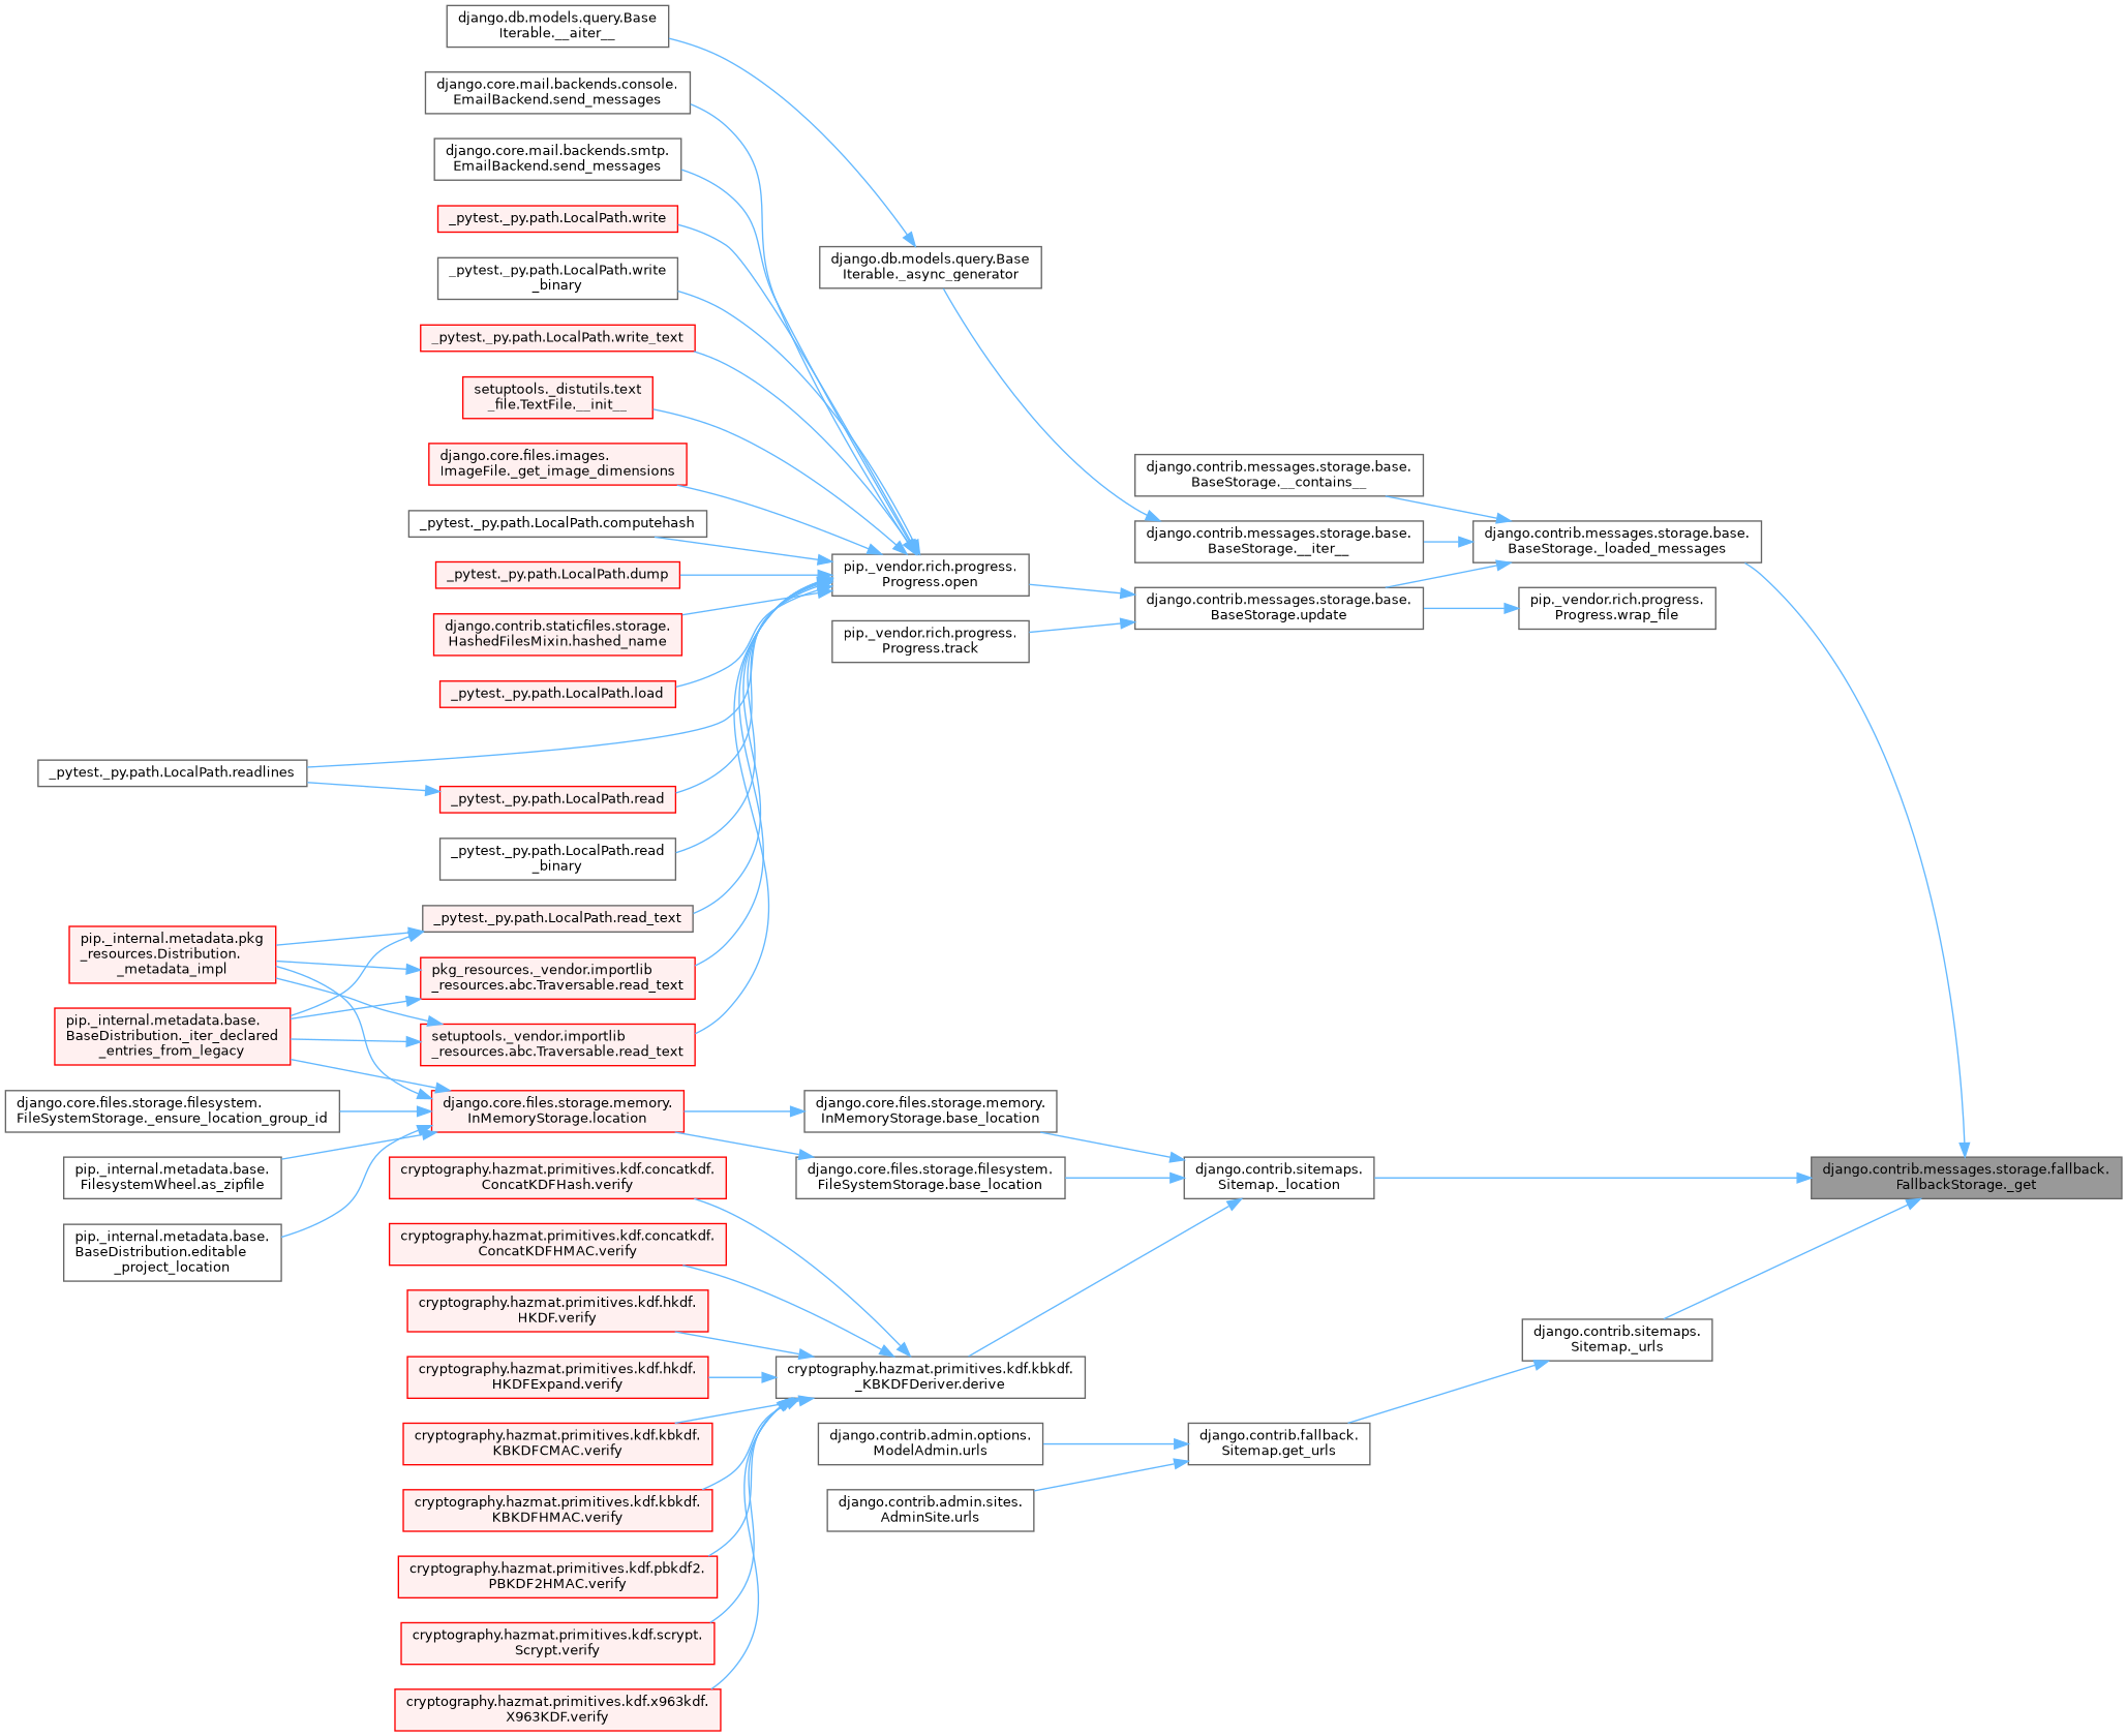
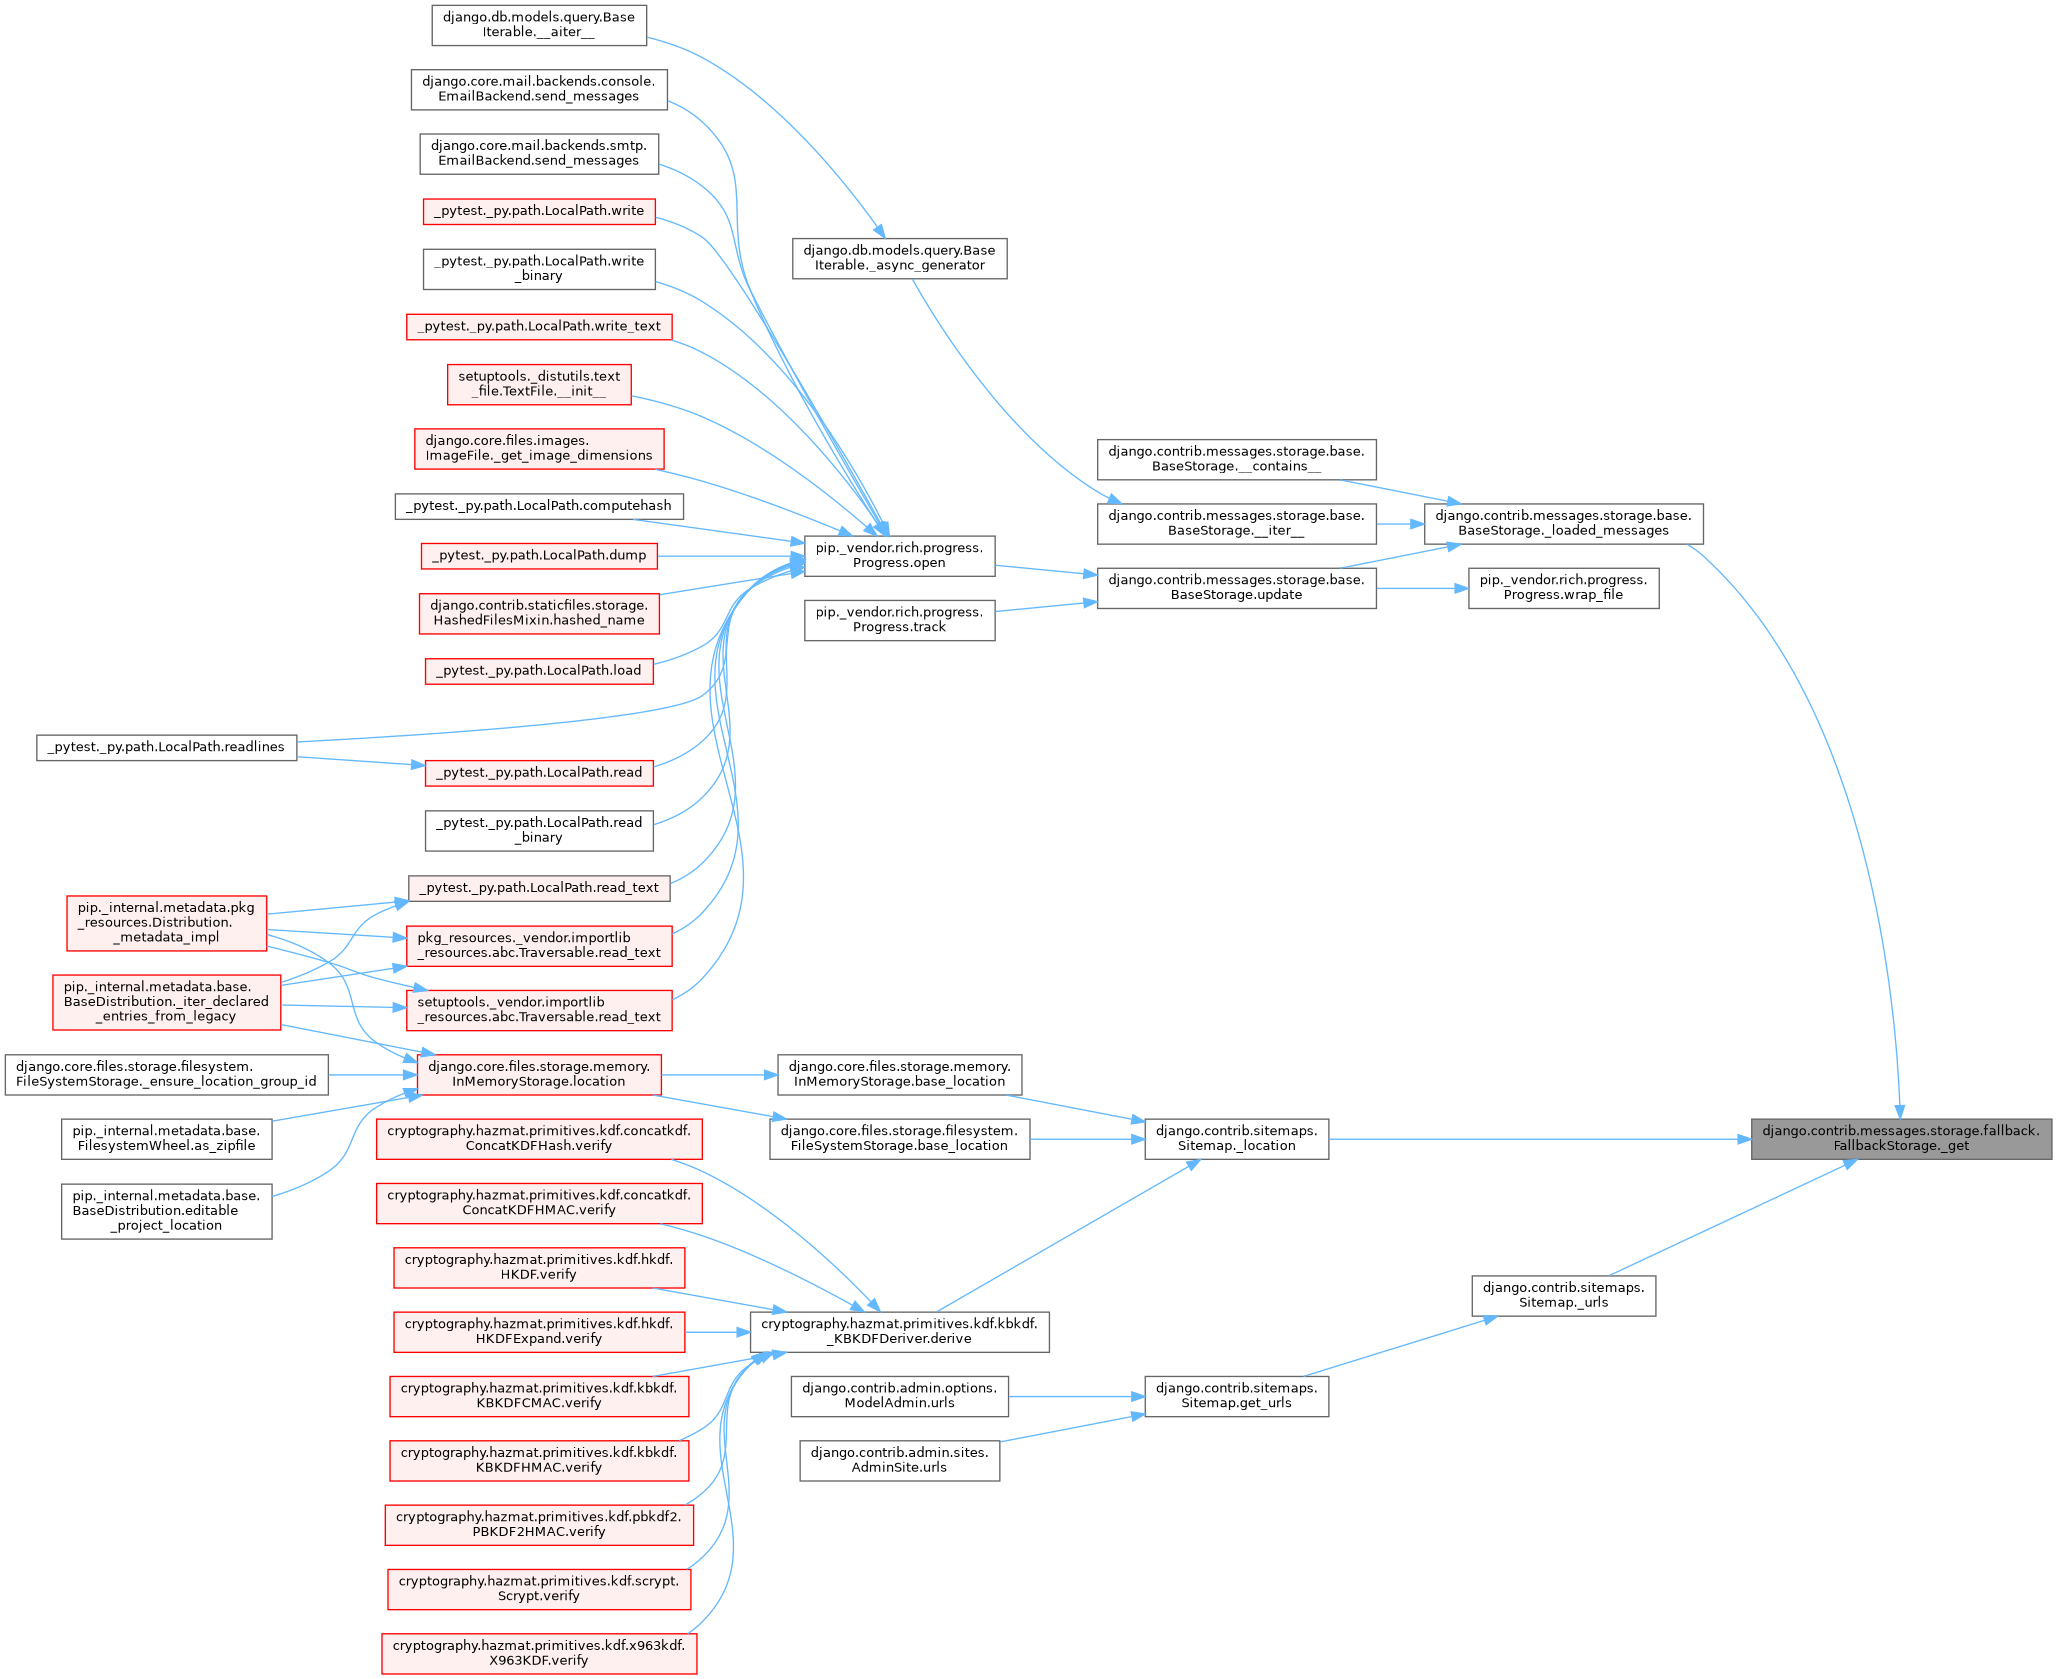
  digraph {
    rankdir=RL
    node [color=grey40 fillcolor=white fontname=Helvetica fontsize=10 shape=box style=filled]
    edge [color=steelblue1 dir=back fontname=Helvetica fontsize=10 labelfontname=Helvetica labelfontsize=10 style=solid]
    n1 [color=gray40 fillcolor=grey60 fontcolor=black height=0.2 label="django.contrib.messages.storage.fallback.\lFallbackStorage._get" width=0.4]
    n2 [height=0.2 label="django.contrib.messages.storage.base.\lBaseStorage._loaded_messages" width=0.4]
    n3 [height=0.2 label="django.contrib.sitemaps.\lSitemap._location" width=0.4]
    n4 [height=0.2 label="django.contrib.sitemaps.\lSitemap._urls" width=0.4]
    n5 [height=0.2 label="django.contrib.messages.storage.base.\lBaseStorage.__contains__" width=0.4]
    n6 [height=0.2 label="django.contrib.messages.storage.base.\lBaseStorage.__iter__" width=0.4]
    n7 [height=0.2 label="django.contrib.messages.storage.base.\lBaseStorage.update" width=0.4]
    n8 [height=0.2 label="django.core.files.storage.filesystem.\lFileSystemStorage.base_location" width=0.4]
    n9 [height=0.2 label="django.core.files.storage.memory.\lInMemoryStorage.base_location" width=0.4]
    n10 [height=0.2 label="cryptography.hazmat.primitives.kdf.kbkdf.\l_KBKDFDeriver.derive" width=0.4]
-   n11 [height=0.2 label="django.contrib.fallback.\lSitemap.get_urls" width=0.4]
+   n11 [height=0.2 label="django.contrib.sitemaps.\lSitemap.get_urls" width=0.4]
    n12 [height=0.2 label="django.db.models.query.Base\lIterable._async_generator" width=0.4]
    n13 [height=0.2 label="pip._vendor.rich.progress.\lProgress.open" width=0.4]
    n14 [height=0.2 label="pip._vendor.rich.progress.\lProgress.track" width=0.4]
    n15 [height=0.2 label="django.db.models.query.Base\lIterable.__aiter__" width=0.4]
    n16 [color=red fillcolor="#FFF0F0" height=0.2 label="setuptools._distutils.text\l_file.TextFile.__init__" width=0.4]
    n17 [color=red fillcolor="#FFF0F0" height=0.2 label="django.core.files.images.\lImageFile._get_image_dimensions" width=0.4]
    n18 [height=0.2 label="_pytest._py.path.LocalPath.computehash" width=0.4]
    n19 [color=red fillcolor="#FFF0F0" height=0.2 label="_pytest._py.path.LocalPath.dump" width=0.4]
    n20 [color=red fillcolor="#FFF0F0" height=0.2 label="django.contrib.staticfiles.storage.\lHashedFilesMixin.hashed_name" width=0.4]
    n21 [color=red fillcolor="#FFF0F0" height=0.2 label="_pytest._py.path.LocalPath.load" width=0.4]
    n22 [color=red fillcolor="#FFF0F0" height=0.2 label="_pytest._py.path.LocalPath.read" width=0.4]
    n23 [height=0.2 label="_pytest._py.path.LocalPath.readlines" width=0.4]
    n24 [height=0.2 label="_pytest._py.path.LocalPath.read\l_binary" width=0.4]
    n25 [fillcolor="#FFF0F0" height=0.2 label="_pytest._py.path.LocalPath.read_text" width=0.4]
    n26 [color=red fillcolor="#FFF0F0" height=0.2 label="pkg_resources._vendor.importlib\l_resources.abc.Traversable.read_text" width=0.4]
    n27 [color=red fillcolor="#FFF0F0" height=0.2 label="setuptools._vendor.importlib\l_resources.abc.Traversable.read_text" width=0.4]
    n28 [height=0.2 label="django.core.mail.backends.console.\lEmailBackend.send_messages" width=0.4]
    n29 [height=0.2 label="django.core.mail.backends.smtp.\lEmailBackend.send_messages" width=0.4]
    n30 [color=red fillcolor="#FFF0F0" height=0.2 label="_pytest._py.path.LocalPath.write" width=0.4]
    n31 [height=0.2 label="_pytest._py.path.LocalPath.write\l_binary" width=0.4]
    n32 [color=red fillcolor="#FFF0F0" height=0.2 label="_pytest._py.path.LocalPath.write_text" width=0.4]
    n33 [height=0.2 label="pip._vendor.rich.progress.\lProgress.wrap_file" width=0.4]
    n34 [color=red fillcolor="#FFF0F0" height=0.2 label="pip._internal.metadata.base.\lBaseDistribution._iter_declared\l_entries_from_legacy" width=0.4]
    n35 [color=red fillcolor="#FFF0F0" height=0.2 label="pip._internal.metadata.pkg\l_resources.Distribution.\l_metadata_impl" width=0.4]
    n36 [color=red fillcolor="#FFF0F0" height=0.2 label="django.core.files.storage.memory.\lInMemoryStorage.location" width=0.4]
    n37 [color=red fillcolor="#FFF0F0" height=0.2 label="cryptography.hazmat.primitives.kdf.concatkdf.\lConcatKDFHash.verify" width=0.4]
    n38 [color=red fillcolor="#FFF0F0" height=0.2 label="cryptography.hazmat.primitives.kdf.concatkdf.\lConcatKDFHMAC.verify" width=0.4]
    n39 [color=red fillcolor="#FFF0F0" height=0.2 label="cryptography.hazmat.primitives.kdf.hkdf.\lHKDF.verify" width=0.4]
    n40 [color=red fillcolor="#FFF0F0" height=0.2 label="cryptography.hazmat.primitives.kdf.hkdf.\lHKDFExpand.verify" width=0.4]
    n41 [color=red fillcolor="#FFF0F0" height=0.2 label="cryptography.hazmat.primitives.kdf.kbkdf.\lKBKDFCMAC.verify" width=0.4]
    n42 [color=red fillcolor="#FFF0F0" height=0.2 label="cryptography.hazmat.primitives.kdf.kbkdf.\lKBKDFHMAC.verify" width=0.4]
    n43 [color=red fillcolor="#FFF0F0" height=0.2 label="cryptography.hazmat.primitives.kdf.pbkdf2.\lPBKDF2HMAC.verify" width=0.4]
    n44 [color=red fillcolor="#FFF0F0" height=0.2 label="cryptography.hazmat.primitives.kdf.scrypt.\lScrypt.verify" width=0.4]
    n45 [color=red fillcolor="#FFF0F0" height=0.2 label="cryptography.hazmat.primitives.kdf.x963kdf.\lX963KDF.verify" width=0.4]
    n46 [height=0.2 label="django.core.files.storage.filesystem.\lFileSystemStorage._ensure_location_group_id" width=0.4]
    n47 [height=0.2 label="pip._internal.metadata.base.\lFilesystemWheel.as_zipfile" width=0.4]
    n48 [height=0.2 label="pip._internal.metadata.base.\lBaseDistribution.editable\l_project_location" width=0.4]
    n49 [height=0.2 label="django.contrib.admin.options.\lModelAdmin.urls" width=0.4]
    n50 [height=0.2 label="django.contrib.admin.sites.\lAdminSite.urls" width=0.4]
    n1 -> n2
    n1 -> n3
    n1 -> n4
    n2 -> n5
    n2 -> n6
    n2 -> n7
    n3 -> n8
    n3 -> n9
    n3 -> n10
    n4 -> n11
    n6 -> n12
    n7 -> n13
    n7 -> n14
    n8 -> n36
    n9 -> n36
    n10 -> n37
    n10 -> n38
    n10 -> n39
    n10 -> n40
    n10 -> n41
    n10 -> n42
    n10 -> n43
    n10 -> n44
    n10 -> n45
    n11 -> n49
    n11 -> n50
    n12 -> n15
    n13 -> n16
    n13 -> n17
    n13 -> n18
    n13 -> n19
    n13 -> n20
    n13 -> n21
    n13 -> n22
    n13 -> n23
    n13 -> n24
    n13 -> n25
    n13 -> n26
    n13 -> n27
    n13 -> n28
    n13 -> n29
    n13 -> n30
    n13 -> n31
    n13 -> n32
    n22 -> n23
    n25 -> n34
    n25 -> n35
    n26 -> n34
    n26 -> n35
    n27 -> n34
    n27 -> n35
    n33 -> n7
    n36 -> n34
    n36 -> n35
    n36 -> n46
    n36 -> n47
    n36 -> n48
  }
